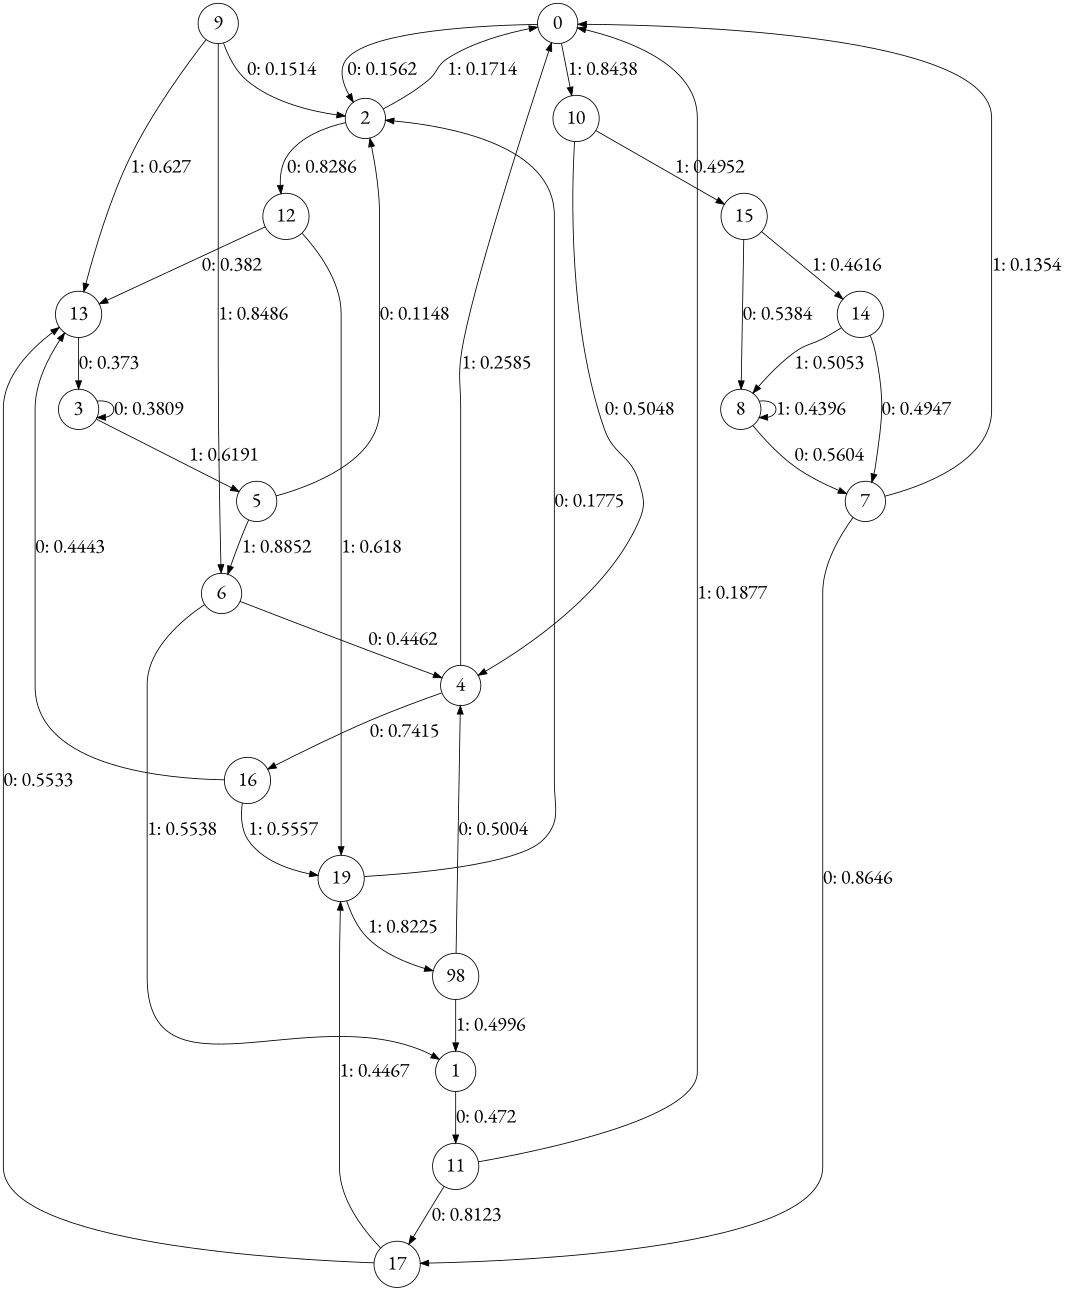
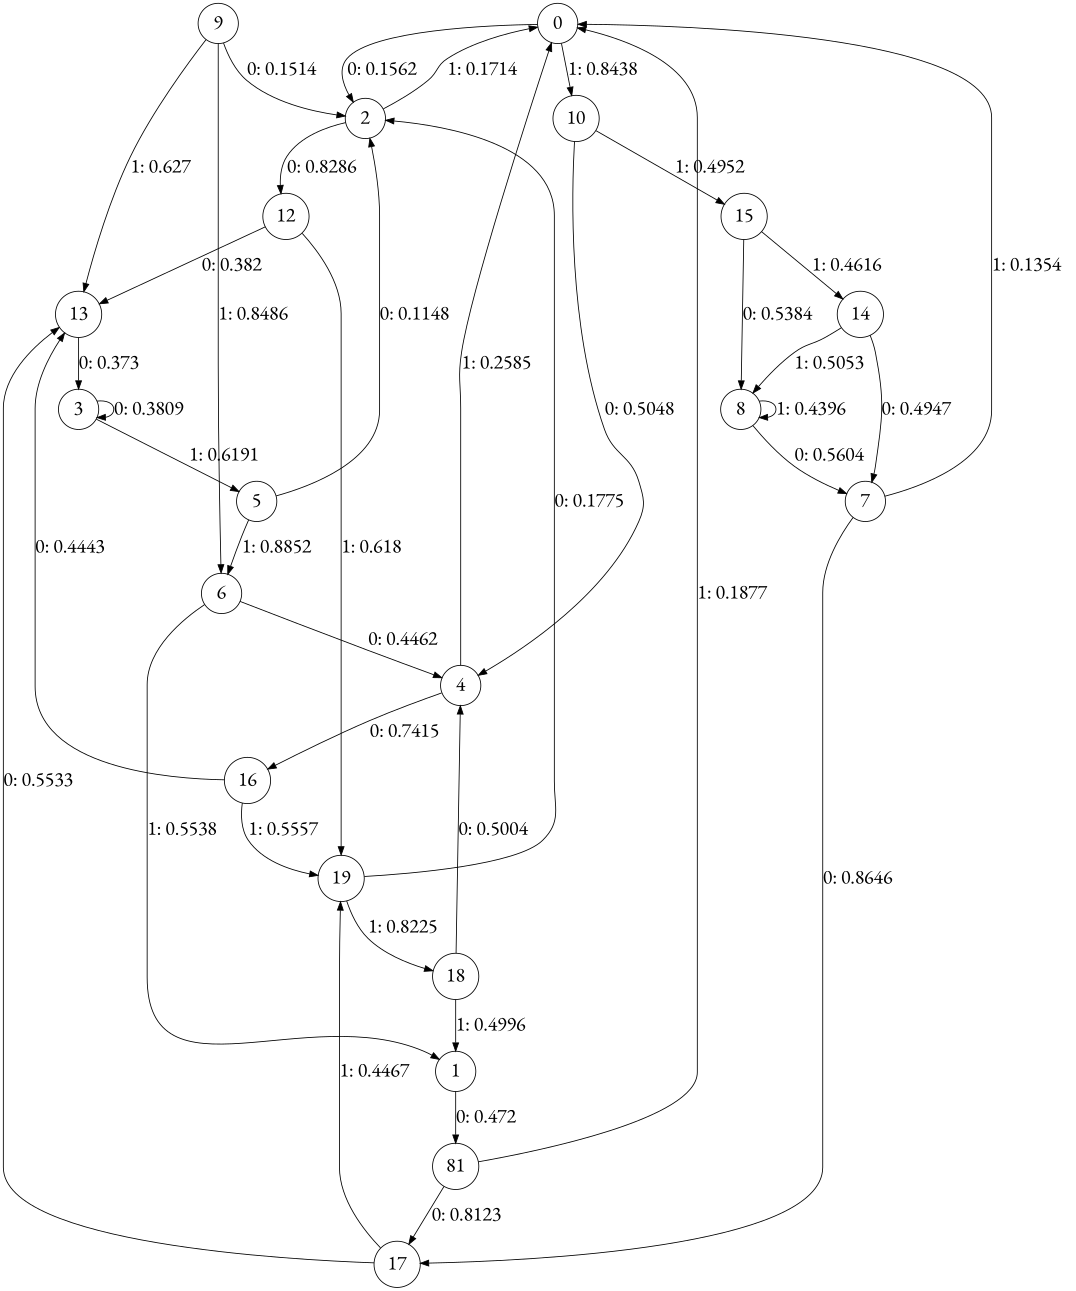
  digraph {
    fontname="EB Garamond"
    node [fontname="EB Garamond" fontsize=24 shape=circle]
    edge [fontname="EB Garamond" fontsize=24]
    0
    2
    10
    12
    4
    15
    13
    19
    16
    14
    8
    1
-   11
+   11 [label=81]
    17
    7
    3
-   18 [label=98]
+   18
    5
    6
    9
    0 -> 2 [label="0: 0.1562   "]
    0 -> 10 [label="1: 0.8438   "]
    2 -> 0 [label="1: 0.1714   "]
    2 -> 12 [label="0: 0.8286   "]
    10 -> 4 [label="0: 0.5048   "]
    10 -> 15 [label="1: 0.4952   "]
    12 -> 13 [label="0: 0.382    "]
    12 -> 19 [label="1: 0.618    "]
    4 -> 0 [label="1: 0.2585   "]
    4 -> 16 [label="0: 0.7415   "]
    15 -> 14 [label="1: 0.4616   "]
    15 -> 8 [label="0: 0.5384   "]
    13 -> 3 [label="0: 0.373    "]
    19 -> 2 [label="0: 0.1775   "]
    19 -> 18 [label="1: 0.8225   "]
    16 -> 13 [label="0: 0.4443   "]
    16 -> 19 [label="1: 0.5557   "]
    14 -> 8 [label="1: 0.5053   "]
    14 -> 7 [label="0: 0.4947   "]
    8 -> 8 [label="1: 0.4396   "]
    8 -> 7 [label="0: 0.5604   "]
    1 -> 11 [label="0: 0.472    "]
    11 -> 0 [label="1: 0.1877   "]
    11 -> 17 [label="0: 0.8123   "]
    17 -> 13 [label="0: 0.5533   "]
    17 -> 19 [label="1: 0.4467   "]
    7 -> 0 [label="1: 0.1354   "]
    7 -> 17 [label="0: 0.8646   "]
    3 -> 3 [label="0: 0.3809   "]
    3 -> 5 [label="1: 0.6191   "]
    18 -> 4 [label="0: 0.5004   "]
    18 -> 1 [label="1: 0.4996   "]
    5 -> 2 [label="0: 0.1148   "]
    5 -> 6 [label="1: 0.8852   "]
    6 -> 4 [label="0: 0.4462   "]
    6 -> 1 [label="1: 0.5538   "]
    9 -> 2 [label="0: 0.1514   "]
    9 -> 13 [label="1: 0.627    "]
    9 -> 6 [label="1: 0.8486   "]
  }
